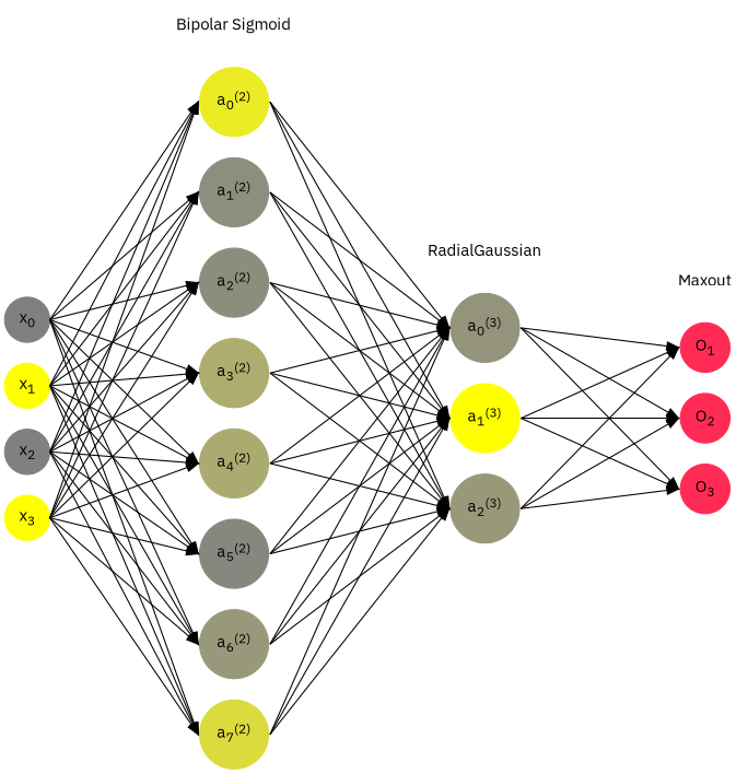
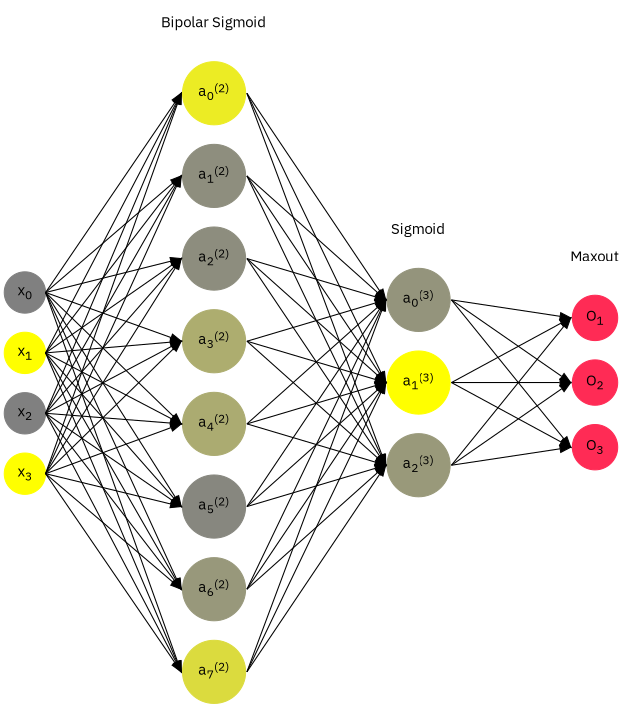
  digraph {
    rankdir=LR
    ranksep=1.4
    splines=false
    fontname="IBM Plex Sans"
    node [shape=circle style=filled fontname="IBM Plex Sans"]
    edge [headport=w style=solid tailport=e fontname="IBM Plex Sans"]
    n1 [color="0.1667, 0.0, 0.5" fillcolor="0.1667, 0.0, 0.5" label=<x<sub>0</sub>>]
    n2 [color="0.1667, 1.0, 1.0" fillcolor="0.1667, 1.0, 1.0" label=<x<sub>1</sub>>]
    n3 [color="0.1667, 0.0, 0.5" fillcolor="0.1667, 0.0, 0.5" label=<x<sub>2</sub>>]
    n4 [color="0.1667, 1.0, 1.0" fillcolor="0.1667, 1.0, 1.0" label=<x<sub>3</sub>>]
    n5 [color="0.1667, 0.846546, 0.923273" fillcolor="0.1667, 0.846546, 0.923273" label=<a<sub>0</sub><sup>(2)</sup>>]
    n6 [color="0.1667, 0.109534, 0.554767" fillcolor="0.1667, 0.109534, 0.554767" label=<a<sub>1</sub><sup>(2)</sup>>]
    n7 [color="0.1667, 0.104103, 0.552051" fillcolor="0.1667, 0.104103, 0.552051" label=<a<sub>2</sub><sup>(2)</sup>>]
    n8 [color="0.1667, 0.357308, 0.678654" fillcolor="0.1667, 0.357308, 0.678654" label=<a<sub>3</sub><sup>(2)</sup>>]
    n9 [color="0.1667, 0.340869, 0.670434" fillcolor="0.1667, 0.340869, 0.670434" label=<a<sub>4</sub><sup>(2)</sup>>]
    n10 [color="0.1667, 0.056207, 0.528104" fillcolor="0.1667, 0.056207, 0.528104" label=<a<sub>5</sub><sup>(2)</sup>>]
    n11 [color="0.1667, 0.195111, 0.597556" fillcolor="0.1667, 0.195111, 0.597556" label=<a<sub>6</sub><sup>(2)</sup>>]
    n12 [color="0.1667, 0.712749, 0.856375" fillcolor="0.1667, 0.712749, 0.856375" label=<a<sub>7</sub><sup>(2)</sup>>]
    n13 [color="0.1667, 0.163569, 0.581785" fillcolor="0.1667, 0.163569, 0.581785" label=<a<sub>0</sub><sup>(3)</sup>>]
    n14 [color="0.1667, 0.997227, 0.998613" fillcolor="0.1667, 0.997227, 0.998613" label=<a<sub>1</sub><sup>(3)</sup>>]
    n15 [color="0.1667, 0.201964, 0.600982" fillcolor="0.1667, 0.201964, 0.600982" label=<a<sub>2</sub><sup>(3)</sup>>]
    n16 [color="0.9667, 0.83, 1.0" fillcolor="0.9667, 0.83, 1.0" label=<O<sub>1</sub>>]
    n17 [color="0.9667, 0.83, 1.0" fillcolor="0.9667, 0.83, 1.0" label=<O<sub>2</sub>>]
    n18 [color="0.9667, 0.83, 1.0" fillcolor="0.9667, 0.83, 1.0" label=<O<sub>3</sub>>]
    n19 [label="Bipolar Sigmoid" shape=plaintext style=""]
-   n20 [label=RadialGaussian shape=plaintext style=""]
+   n20 [label=Sigmoid shape=plaintext style=""]
    n21 [label=Maxout shape=plaintext style=""]
    subgraph sub_1 {
      n1
    }
    subgraph sub_2 {
      n2
    }
    subgraph sub_3 {
      n3
    }
    subgraph sub_4 {
      n4
    }
    subgraph sub_5 {
      n5
    }
    subgraph sub_6 {
      n6
    }
    subgraph sub_7 {
      n7
    }
    subgraph sub_8 {
      n8
    }
    subgraph sub_9 {
      n9
    }
    subgraph sub_10 {
      n10
    }
    subgraph sub_11 {
      n11
    }
    subgraph sub_12 {
      n12
    }
    subgraph sub_13 {
      n13
    }
    subgraph sub_14 {
      n14
    }
    subgraph sub_15 {
      n15
    }
    subgraph sub_16 {
      n16
    }
    subgraph sub_17 {
      n17
    }
    subgraph sub_18 {
      n18
    }
    subgraph sub_19 {
      rank=same
      n1
      n2
      n3
      n4
    }
    subgraph sub_20 {
      rank=same
      n5
      n6
      n7
      n8
      n9
      n10
      n11
      n12
    }
    subgraph sub_21 {
      rank=same
      n13
      n14
      n15
    }
    subgraph sub_22 {
      rank=same
      n16
      n17
      n18
    }
    subgraph sub_23 {
      rank=same
      n5
      n19
    }
    subgraph sub_24 {
      rank=same
      n13
      n20
    }
    subgraph sub_25 {
      rank=same
      n16
      n21
    }
    n1 -> n2 [style=invis]
    n1 -> n5
    n1 -> n6
    n1 -> n7
    n1 -> n8
    n1 -> n9
    n1 -> n10
    n1 -> n11
    n1 -> n12
    n2 -> n3 [style=invis]
    n2 -> n5
    n2 -> n6
    n2 -> n7
    n2 -> n8
    n2 -> n9
    n2 -> n10
    n2 -> n11
    n2 -> n12
    n3 -> n4 [style=invis]
    n3 -> n5
    n3 -> n6
    n3 -> n7
    n3 -> n8
    n3 -> n9
    n3 -> n10
    n3 -> n11
    n3 -> n12
    n4 -> n5
    n4 -> n6
    n4 -> n7
    n4 -> n8
    n4 -> n9
    n4 -> n10
    n4 -> n11
    n4 -> n12
    n5 -> n6 [style=invis]
    n5 -> n13
    n5 -> n14
    n5 -> n15
    n6 -> n7 [style=invis]
    n6 -> n13
    n6 -> n14
    n6 -> n15
    n7 -> n8 [style=invis]
    n7 -> n13
    n7 -> n14
    n7 -> n15
    n8 -> n9 [style=invis]
    n8 -> n13
    n8 -> n14
    n8 -> n15
    n9 -> n10 [style=invis]
    n9 -> n13
    n9 -> n14
    n9 -> n15
    n10 -> n11 [style=invis]
    n10 -> n13
    n10 -> n14
    n10 -> n15
    n11 -> n12 [style=invis]
    n11 -> n13
    n11 -> n14
    n11 -> n15
    n12 -> n13
    n12 -> n14
    n12 -> n15
    n13 -> n14 [style=invis]
    n13 -> n16
    n13 -> n17
    n13 -> n18
    n14 -> n15 [style=invis]
    n14 -> n16
    n14 -> n17
    n14 -> n18
    n15 -> n16
    n15 -> n17
    n15 -> n18
    n16 -> n17 [style=invis]
    n17 -> n18 [style=invis]
    n19 -> n5 [style=invis]
    n20 -> n13 [style=invis]
    n21 -> n16 [style=invis]
  }
